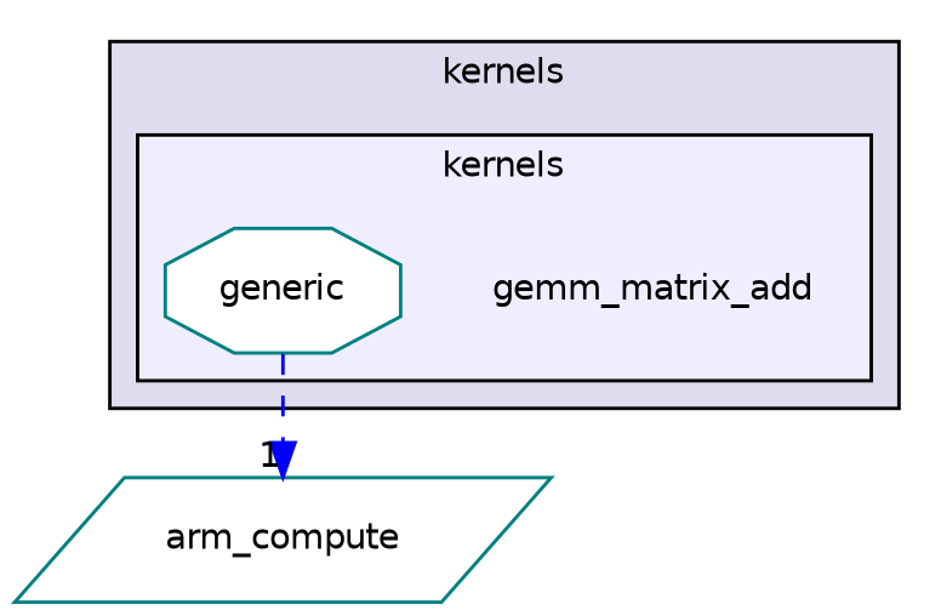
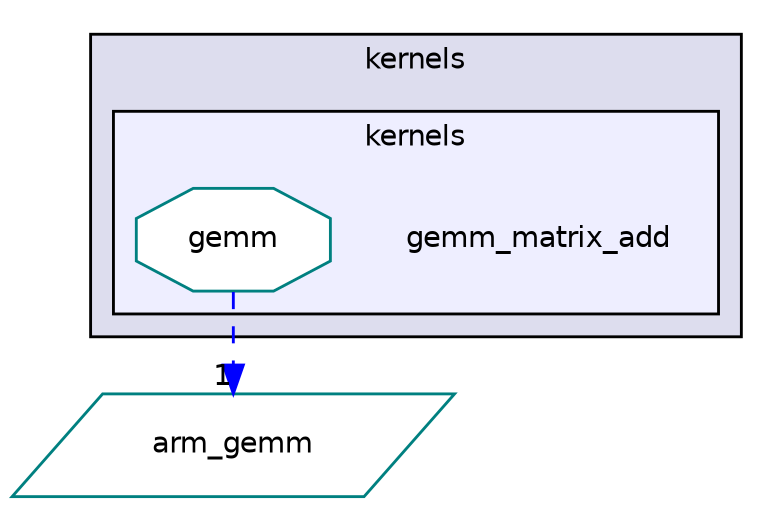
  digraph {
    compound=true
    node [fontname=Helvetica fontsize=10 color=teal fillcolor=white style=filled]
    n1 [label=gemm_matrix_add shape=plaintext color=brown fillcolor="" style=""]
-   n2 [label=generic shape=octagon]
-   n3 [label=arm_compute shape=parallelogram]
+   n2 [label=gemm shape=octagon]
+   n3 [label=arm_gemm shape=parallelogram]
    subgraph cluster_1 {
      bgcolor="#ddddee"
      fontname=Helvetica
      fontsize=10
      label=kernels
      pencolor=black
      subgraph cluster_2 {
        bgcolor="#eeeeff"
        fontname=Helvetica
        fontsize=10
        pencolor=black
        n1
        n2
      }
    }
    n2 -> n3 [headlabel=1 labeldistance=1.5 labelfontname=Helvetica labelfontsize=10 color=blue style=dashed arrowhead=normal]
  }
